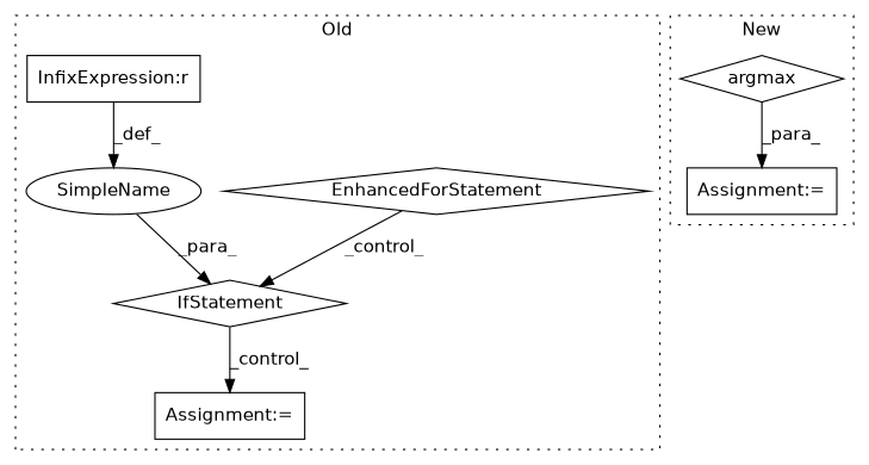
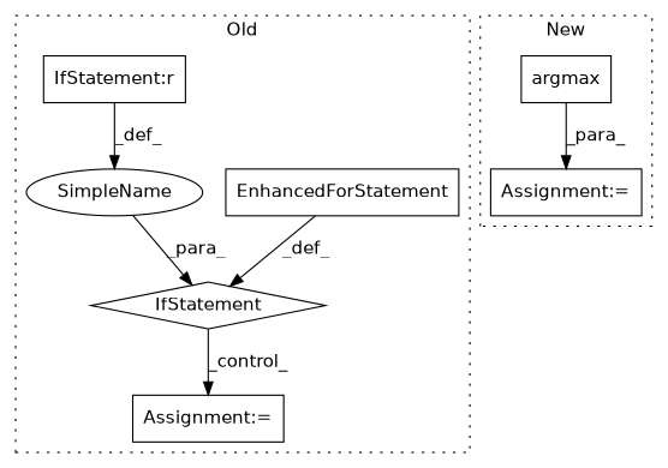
  digraph {
    fontname="DejaVu Sans"
    node [a=7 fontname="DejaVu Sans" l=1 shape=box]
    edge [fontname="DejaVu Sans"]
    n1 [a=25 l="4,2" label=IfStatement s="5577,5608" shape=diamond]
    n2 [label="Assignment:=" s=5638]
    n3 [a=42 label=SimpleName shape=ellipse l=""]
-   n4 [a=70 l="57,2" label=EnhancedForStatement s="5166,5255" shape=diamond]
-   n5 [a=27 l=3 label="InfixExpression:r" s=5589]
-   n6 [a=32 l="7,1" label=argmax s="5590,5623" shape=diamond]
+   n4 [a=70 l="57,2" label=EnhancedForStatement s="5166,5255"]
+   n5 [a=27 l=3 label="IfStatement:r" s=5589]
+   n6 [a=32 l="7,1" label=argmax s="5590,5623"]
    n7 [label="Assignment:=" s=5583]
    subgraph cluster_1 {
      label=Old
      style=dotted
      n1
      n2
      n3
      n4
      n5
    }
    subgraph cluster_2 {
      label=New
      style=dotted
      n6
      n7
    }
    n1 -> n2 [label=_control_]
    n3 -> n1 [label=_para_]
-   n4 -> n1 [label=_control_]
+   n4 -> n1 [label=_def_]
    n5 -> n3 [label=_def_]
    n6 -> n7 [label=_para_]
  }
